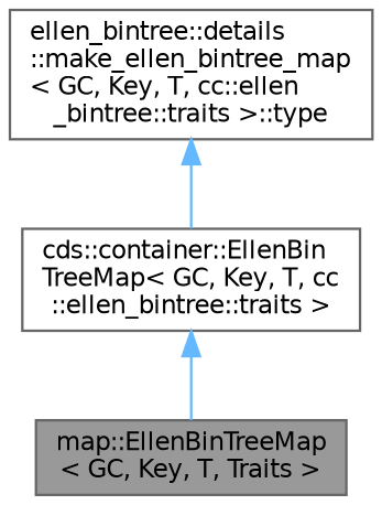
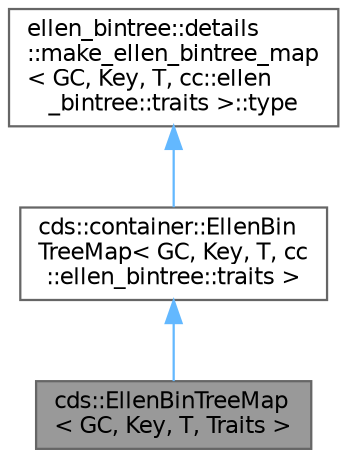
  digraph {
    rankdir=TB
    node [color=gray40 fillcolor=white fontname=Helvetica fontsize=10 shape=box style=filled]
    edge [color=steelblue1 dir=back fontname=Helvetica fontsize=10 labelfontname=Helvetica labelfontsize=10 style=solid]
-   n1 [fillcolor=grey60 fontcolor=black height=0.2 label="map::EllenBinTreeMap\l\< GC, Key, T, Traits \>" width=0.4]
+   n1 [fillcolor=grey60 fontcolor=black height=0.2 label="cds::EllenBinTreeMap\l\< GC, Key, T, Traits \>" width=0.4]
    n2 [height=0.2 label="cds::container::EllenBin\lTreeMap\< GC, Key, T, cc\l::ellen_bintree::traits \>" width=0.4]
    n3 [height=0.2 label="ellen_bintree::details\l::make_ellen_bintree_map\l\< GC, Key, T, cc::ellen\l_bintree::traits \>::type" width=0.4]
    n2 -> n1
    n3 -> n2
  }
